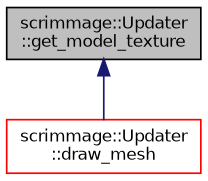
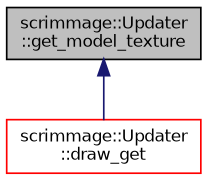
  digraph {
    rankdir=TB
    node [fontname=Helvetica fontsize=10 shape=record style=filled]
    n1 [color=black fillcolor=grey75 fontcolor=black height=0.2 label="scrimmage::Updater\l::get_model_texture" width=0.4]
-   n2 [color=red fillcolor=white height=0.2 label="scrimmage::Updater\l::draw_mesh" width=0.4]
+   n2 [color=red fillcolor=white height=0.2 label="scrimmage::Updater\l::draw_get" width=0.4]
    n1 -> n2 [color=midnightblue dir=back fontname=Helvetica fontsize=10 labelfontname=Helvetica labelfontsize=10 style=solid]
  }
